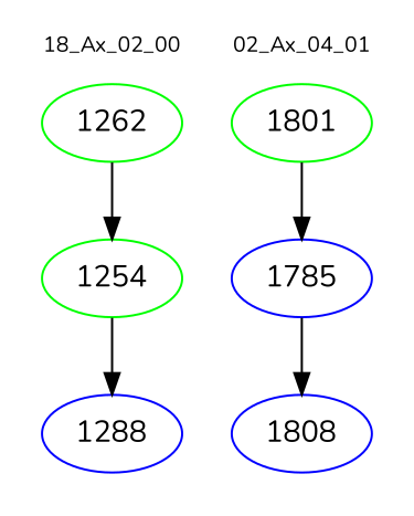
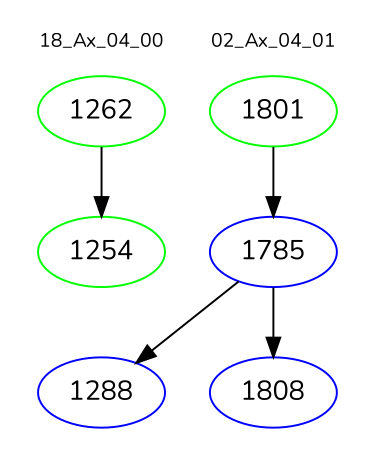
  digraph {
    fontname=Nunito
    node [color=green fontname=Nunito]
    edge [color=black fontname=Nunito]
    n1 [label=1262]
    n2 [label=1254]
    n3 [color=blue label=1288]
    n4 [label=1801]
    n5 [color=blue label=1785]
    n6 [color=blue label=1808]
    subgraph cluster_1 {
      color=white
      fontsize=10
-     label="18_Ax_02_00"
+     label="18_Ax_04_00"
      n1
      n2
      n3
    }
    subgraph cluster_2 {
      color=white
      fontsize=10
      label="02_Ax_04_01"
      n4
      n5
      n6
    }
    n1 -> n2
-   n2 -> n3
+   n5 -> n3
    n4 -> n5
    n5 -> n6
  }
